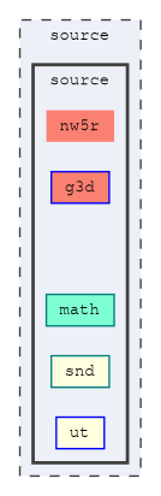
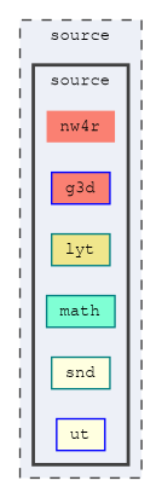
  digraph {
    compound=true
    rankdir=LR
    node [fontname=FreeMono fontsize=10 shape=box style=filled fillcolor=salmon color=teal]
-   n1 [height=0.2 label=nw5r shape=plaintext width=0.4]
+   n1 [height=0.2 label=nw4r shape=plaintext width=0.4]
    n2 [color=blue height=0.2 label=g3d width=0.4]
+   n3 [fillcolor=khaki height=0.2 label=lyt width=0.4]
    n4 [fillcolor=aquamarine height=0.2 label=math width=0.4]
    n5 [fillcolor=lightyellow height=0.2 label=snd width=0.4]
    n6 [color=blue fillcolor=lightyellow height=0.2 label=ut width=0.4]
    subgraph cluster_1 {
      bgcolor="#edf0f7"
      fontname=FreeMono
      fontsize=10
      label=source
      pencolor=grey25
      style="filled,dashed"
      subgraph cluster_2 {
        bgcolor="#edf0f7"
        fontname=FreeMono
        fontsize=10
        pencolor=grey25
        style="filled,bold"
        n1
        n2
+       n3
        n4
        n5
        n6
      }
    }
  }
